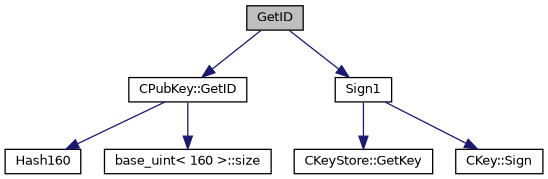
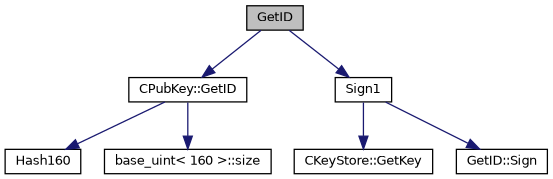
  digraph {
    rankdir=TB
    node [color=black fillcolor=white fontname=Helvetica fontsize=10 shape=record style=filled]
    edge [color=midnightblue fontname=Helvetica fontsize=10 labelfontname=Helvetica labelfontsize=10 style=solid]
    n1 [fillcolor=grey75 fontcolor=black height=0.2 label=GetID width=0.4]
    n2 [height=0.2 label="CPubKey::GetID" width=0.4]
    n3 [height=0.2 label=Sign1 width=0.4]
    n4 [height=0.2 label=Hash160 width=0.4]
    n5 [height=0.2 label="base_uint\< 160 \>::size" width=0.4]
    n6 [height=0.2 label="CKeyStore::GetKey" width=0.4]
-   n7 [height=0.2 label="CKey::Sign" width=0.4]
+   n7 [height=0.2 label="GetID::Sign" width=0.4]
    n1 -> n2
    n1 -> n3
    n2 -> n4
    n2 -> n5
    n3 -> n6
    n3 -> n7
  }
